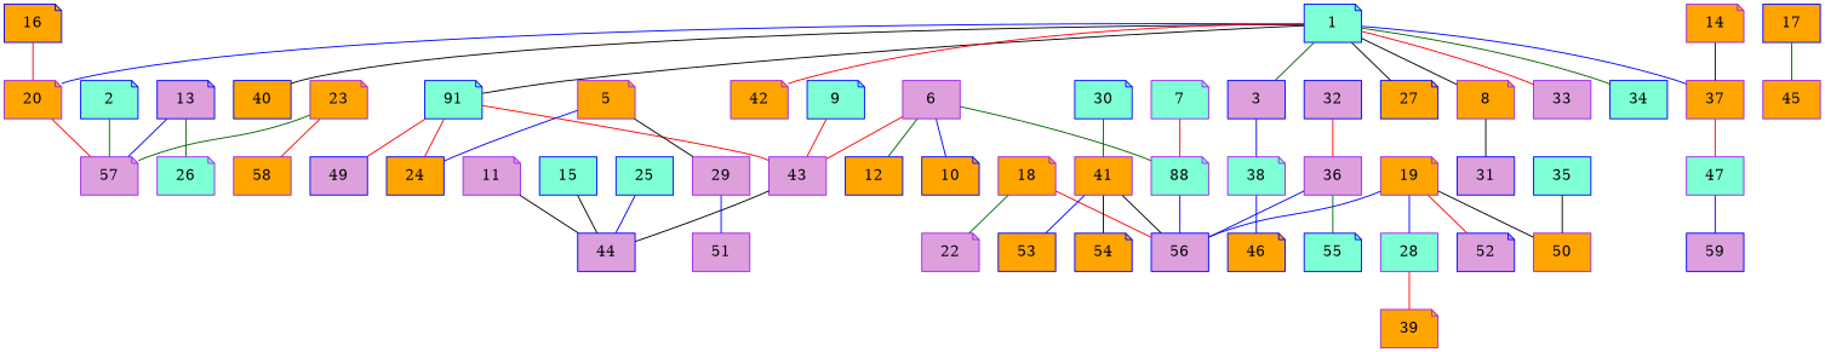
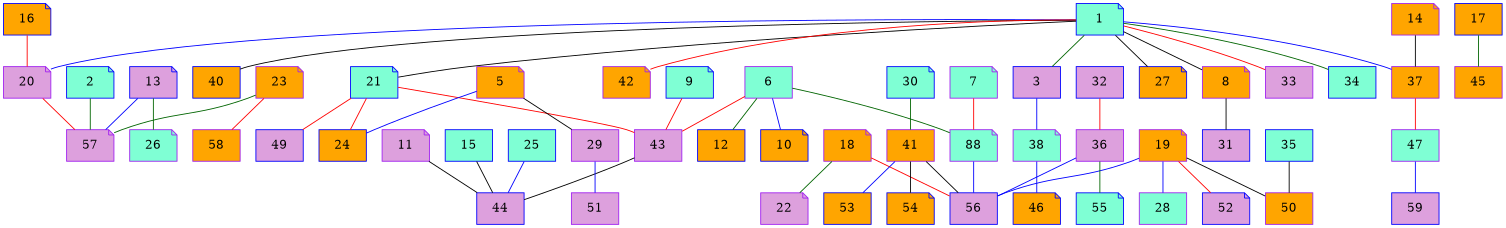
  graph {
    node [color=blue fillcolor=orange shape=note style=filled]
    edge [color=red weight=1.0]
    1 [fillcolor=aquamarine]
    3 [fillcolor=plum shape=box]
    8 [color=purple]
-   20 [color=purple]
-   21 [fillcolor=aquamarine label=91]
+   20 [color=purple fillcolor=plum]
+   21 [fillcolor=aquamarine]
    27
    33 [color=purple fillcolor=plum shape=box]
    34 [fillcolor=aquamarine shape=box]
    37 [color=purple shape=box]
    40 [shape=box]
    42 [color=purple]
    38 [color=purple fillcolor=aquamarine]
    31 [fillcolor=plum shape=box]
    57 [color=purple fillcolor=plum]
    24 [shape=box]
    43 [color=purple fillcolor=plum shape=box]
    49 [fillcolor=plum shape=box]
    47 [color=purple fillcolor=aquamarine shape=box]
    2 [fillcolor=aquamarine]
    46
    5 [color=purple]
    29 [color=purple fillcolor=plum shape=box]
    51 [color=purple fillcolor=plum shape=box]
-   6 [color=purple fillcolor=plum shape=box]
+   6 [color=purple fillcolor=aquamarine shape=box]
    10
    12 [shape=box]
    n27 [color=purple fillcolor=aquamarine label=88]
    44 [fillcolor=plum shape=box]
    56 [fillcolor=plum shape=box]
    7 [color=purple fillcolor=aquamarine]
    9 [fillcolor=aquamarine]
    11 [color=purple fillcolor=plum]
    17 [shape=box]
    45 [color=purple shape=box]
    13 [fillcolor=plum]
    26 [color=purple fillcolor=aquamarine]
    14 [color=purple]
    15 [fillcolor=aquamarine shape=box]
    16
    18 [color=purple]
    22 [color=purple fillcolor=plum]
    19 [color=purple]
    28 [color=purple fillcolor=aquamarine shape=box]
    50 [color=purple shape=box]
    52 [fillcolor=plum]
-   39 [color=purple]
    23 [color=purple]
    58 [color=purple shape=box]
    25 [fillcolor=aquamarine shape=box]
    30 [fillcolor=aquamarine]
    41 [color=purple shape=box]
    53 [shape=box]
    54
    32 [fillcolor=plum shape=box]
    36 [color=purple fillcolor=plum shape=box]
    55 [fillcolor=aquamarine]
    35 [fillcolor=aquamarine shape=box]
    59 [fillcolor=plum shape=box]
    1 -- 3 [color=darkgreen]
    1 -- 8 [color=black]
    1 -- 20 [color=blue]
    1 -- 21 [color=black]
    1 -- 27 [color=black]
    1 -- 33
    1 -- 34 [color=darkgreen]
    1 -- 37 [color=blue]
    1 -- 40 [color=black]
    1 -- 42
    3 -- 38 [color=blue]
    8 -- 31 [color=black]
    20 -- 57
    21 -- 24
    21 -- 43
    21 -- 49
    37 -- 47
    38 -- 46 [color=blue]
    43 -- 44 [color=black]
    47 -- 59 [color=blue]
    2 -- 57 [color=darkgreen]
    5 -- 24 [color=blue]
    5 -- 29 [color=black]
    29 -- 51 [color=blue]
    6 -- 43
    6 -- 10 [color=blue]
    6 -- 12 [color=darkgreen]
    6 -- n27 [color=darkgreen]
    n27 -- 56 [color=blue]
    7 -- n27
    9 -- 43
    11 -- 44 [color=black]
    17 -- 45 [color=darkgreen]
    13 -- 57 [color=blue]
    13 -- 26 [color=darkgreen]
    14 -- 37 [color=black]
    15 -- 44 [color=black]
    16 -- 20
    18 -- 56
    18 -- 22 [color=darkgreen]
    19 -- 56 [color=blue]
    19 -- 28 [color=blue]
    19 -- 50 [color=black]
    19 -- 52
-   28 -- 39
    23 -- 57 [color=darkgreen]
    23 -- 58
    25 -- 44 [color=blue]
    30 -- 41 [color=darkgreen]
    41 -- 56 [color=black]
    41 -- 53 [color=blue]
    41 -- 54 [color=black]
    32 -- 36
    36 -- 56 [color=blue]
    36 -- 55 [color=darkgreen]
    35 -- 50 [color=black]
  }
